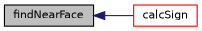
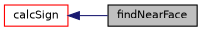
  digraph {
    rankdir=LR
    node [fontname=Helvetica fontsize=10 shape=record]
    n1 [color=black fillcolor=grey75 fontcolor=black height=0.2 label=findNearFace style=filled width=0.4]
    n2 [color=red height=0.2 label=calcSign width=0.4]
-   n1 -> n2 [color=midnightblue dir=back fontname=Helvetica fontsize=10 labelfontname=Helvetica labelfontsize=10 style=solid]
+   n2 -> n1 [color=midnightblue dir=back fontname=Helvetica fontsize=10 labelfontname=Helvetica labelfontsize=10 style=solid]
  }
